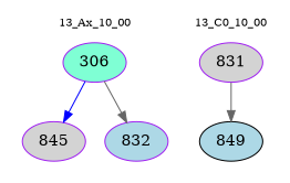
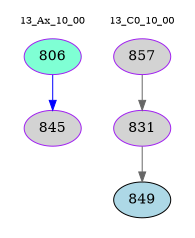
  digraph {
    node [color=purple fillcolor=lightgrey style=filled]
    edge [color=gray40]
    n1 [label=845]
-   n2 [fillcolor=aquamarine label=306]
-   n3 [fillcolor=lightblue label=832]
+   n2 [fillcolor=aquamarine label=806]
+   n4 [label=857]
    n5 [label=831]
    n6 [color=black fillcolor=lightblue label=849]
    subgraph cluster_1 {
      color=white
      fontsize=10
      label="13_Ax_10_00"
      n1
      n2
-     n3
    }
    subgraph cluster_2 {
      color=white
      fontsize=10
      label="13_C0_10_00"
+     n4
      n5
      n6
    }
    n2 -> n1 [color=blue]
-   n2 -> n3
+   n4 -> n5
    n5 -> n6
  }
